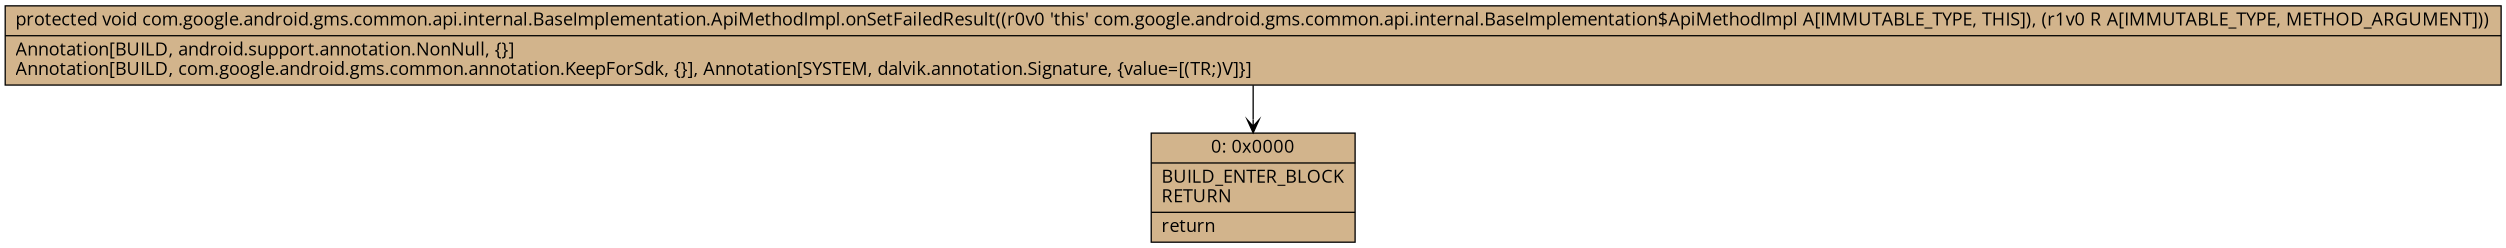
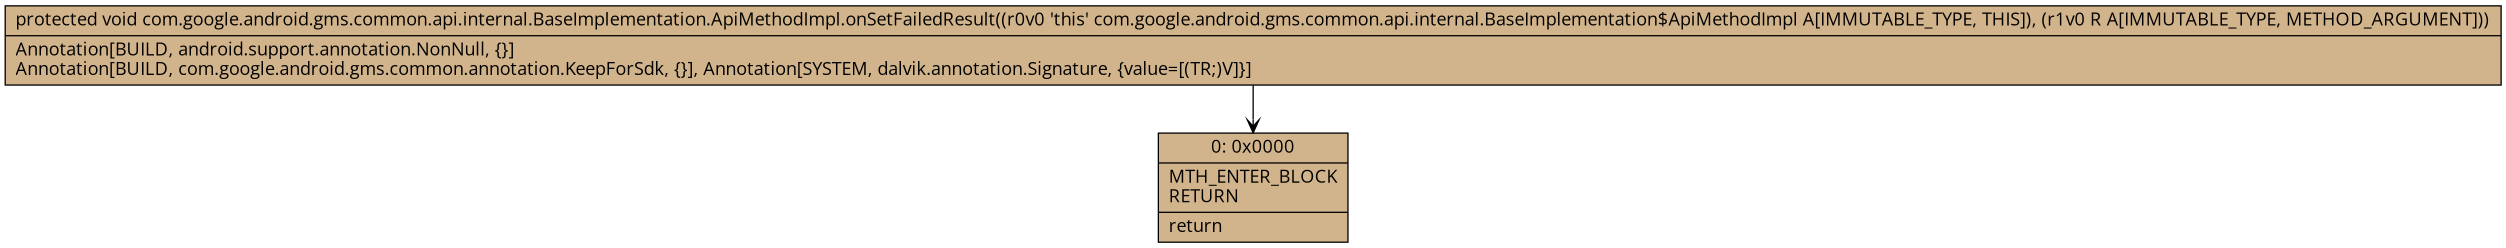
  digraph {
    fontname="Open Sans"
    node [shape=record style=filled fillcolor=tan fontname="Open Sans"]
-   n1 [label="{0\:\ 0x0000|BUILD_ENTER_BLOCK\lRETURN\l|return\l}"]
+   n1 [label="{0\:\ 0x0000|MTH_ENTER_BLOCK\lRETURN\l|return\l}"]
    n2 [label="{protected void com.google.android.gms.common.api.internal.BaseImplementation.ApiMethodImpl.onSetFailedResult((r0v0 'this' com.google.android.gms.common.api.internal.BaseImplementation$ApiMethodImpl A[IMMUTABLE_TYPE, THIS]), (r1v0 R A[IMMUTABLE_TYPE, METHOD_ARGUMENT]))  | Annotation[BUILD, android.support.annotation.NonNull, \{\}]\lAnnotation[BUILD, com.google.android.gms.common.annotation.KeepForSdk, \{\}], Annotation[SYSTEM, dalvik.annotation.Signature, \{value=[(TR;)V]\}]\l}"]
    n2 -> n1 [arrowhead=vee fontname="Open Sans"]
  }
